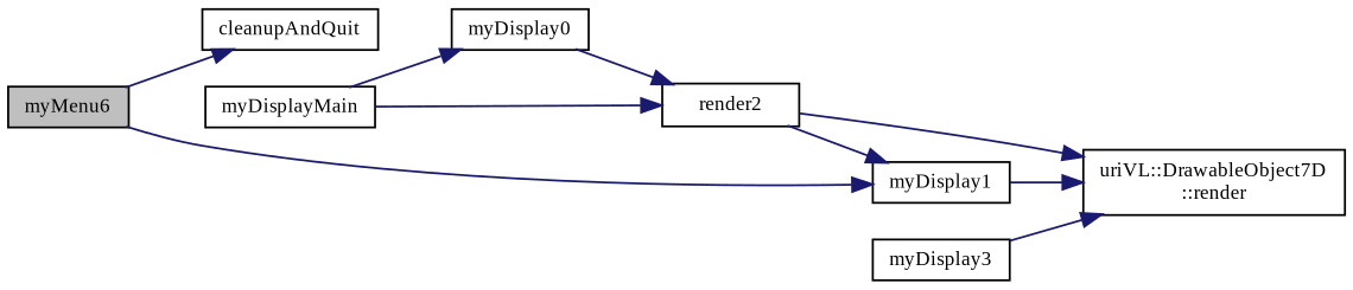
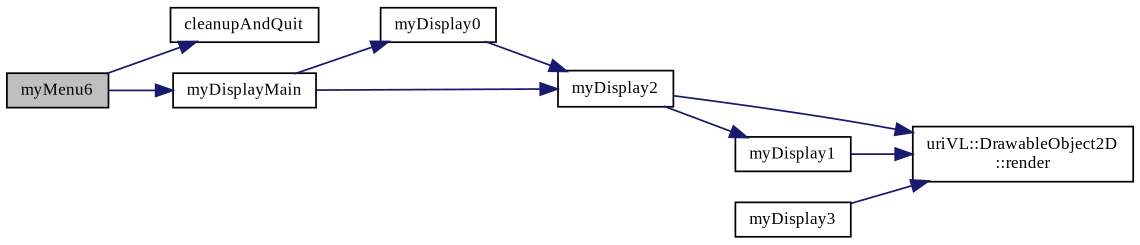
  digraph {
    fontname="Liberation Serif"
    rankdir=LR
    node [color=black fillcolor=white fontname="Liberation Serif" fontsize=10 shape=record style=filled]
    edge [color=midnightblue fontname="Liberation Serif" fontsize=10 labelfontname=Helvetica labelfontsize=10 style=solid]
    n1 [fillcolor=grey75 fontcolor=black height=0.2 label=myMenu6 width=0.4]
    n2 [height=0.2 label=cleanupAndQuit width=0.4]
    n3 [height=0.2 label=myDisplayMain width=0.4]
    n4 [height=0.2 label=myDisplay0 width=0.4]
-   n5 [height=0.2 label=render2 width=0.4]
+   n5 [height=0.2 label=myDisplay2 width=0.4]
    n6 [height=0.2 label=myDisplay1 width=0.4]
-   n7 [height=0.2 label="uriVL::DrawableObject7D\l::render" width=0.4]
+   n7 [height=0.2 label="uriVL::DrawableObject2D\l::render" width=0.4]
    n8 [height=0.2 label=myDisplay3 width=0.4]
    n1 -> n2
-   n1 -> n6
+   n1 -> n3
    n3 -> n4
    n3 -> n5
    n4 -> n5
    n5 -> n6
    n5 -> n7
    n6 -> n7
    n8 -> n7
  }
